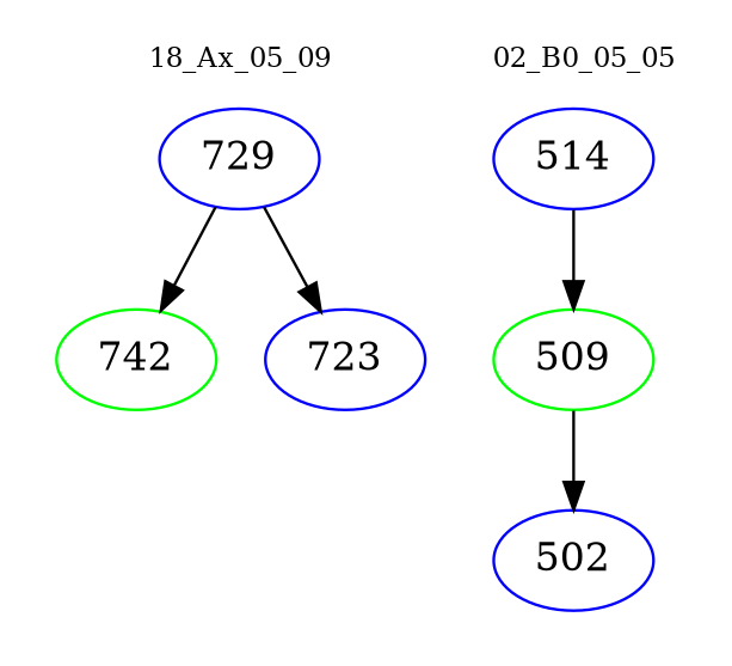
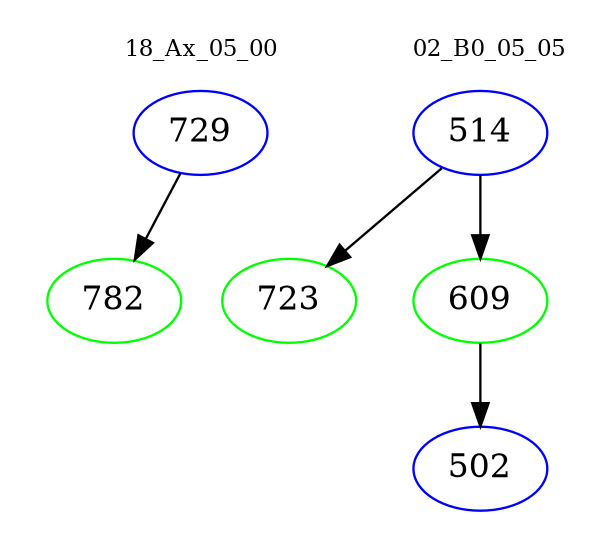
  digraph {
    node [color=blue]
    edge [color=black]
    n1 [label=729]
-   n2 [label=723]
-   n3 [color=green label=742]
+   n2 [color=green label=723]
+   n3 [color=green label=782]
    n4 [label=514]
    n5 [label=502]
-   n6 [color=green label=509]
+   n6 [color=green label=609]
    subgraph cluster_1 {
      color=white
      fontsize=10
-     label="18_Ax_05_09"
+     label="18_Ax_05_00"
      n1
      n2
      n3
    }
    subgraph cluster_2 {
      color=white
      fontsize=10
      label="02_B0_05_05"
      n4
      n5
      n6
    }
-   n1 -> n2
+   n4 -> n2
    n1 -> n3
    n4 -> n6
    n6 -> n5
  }
